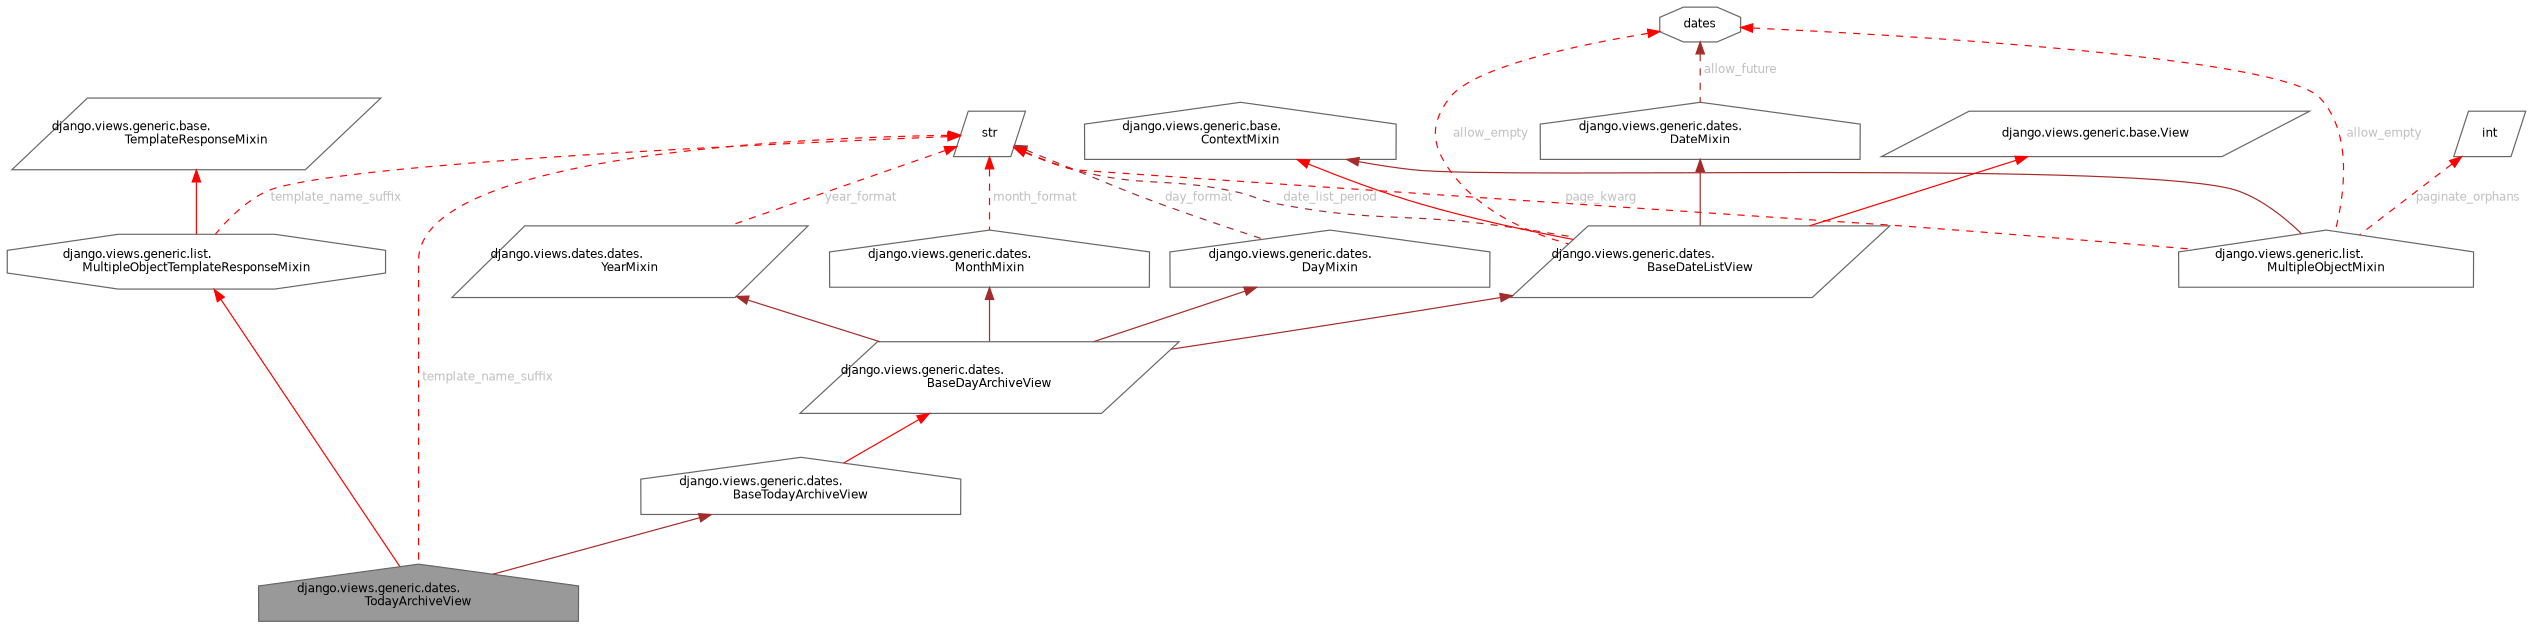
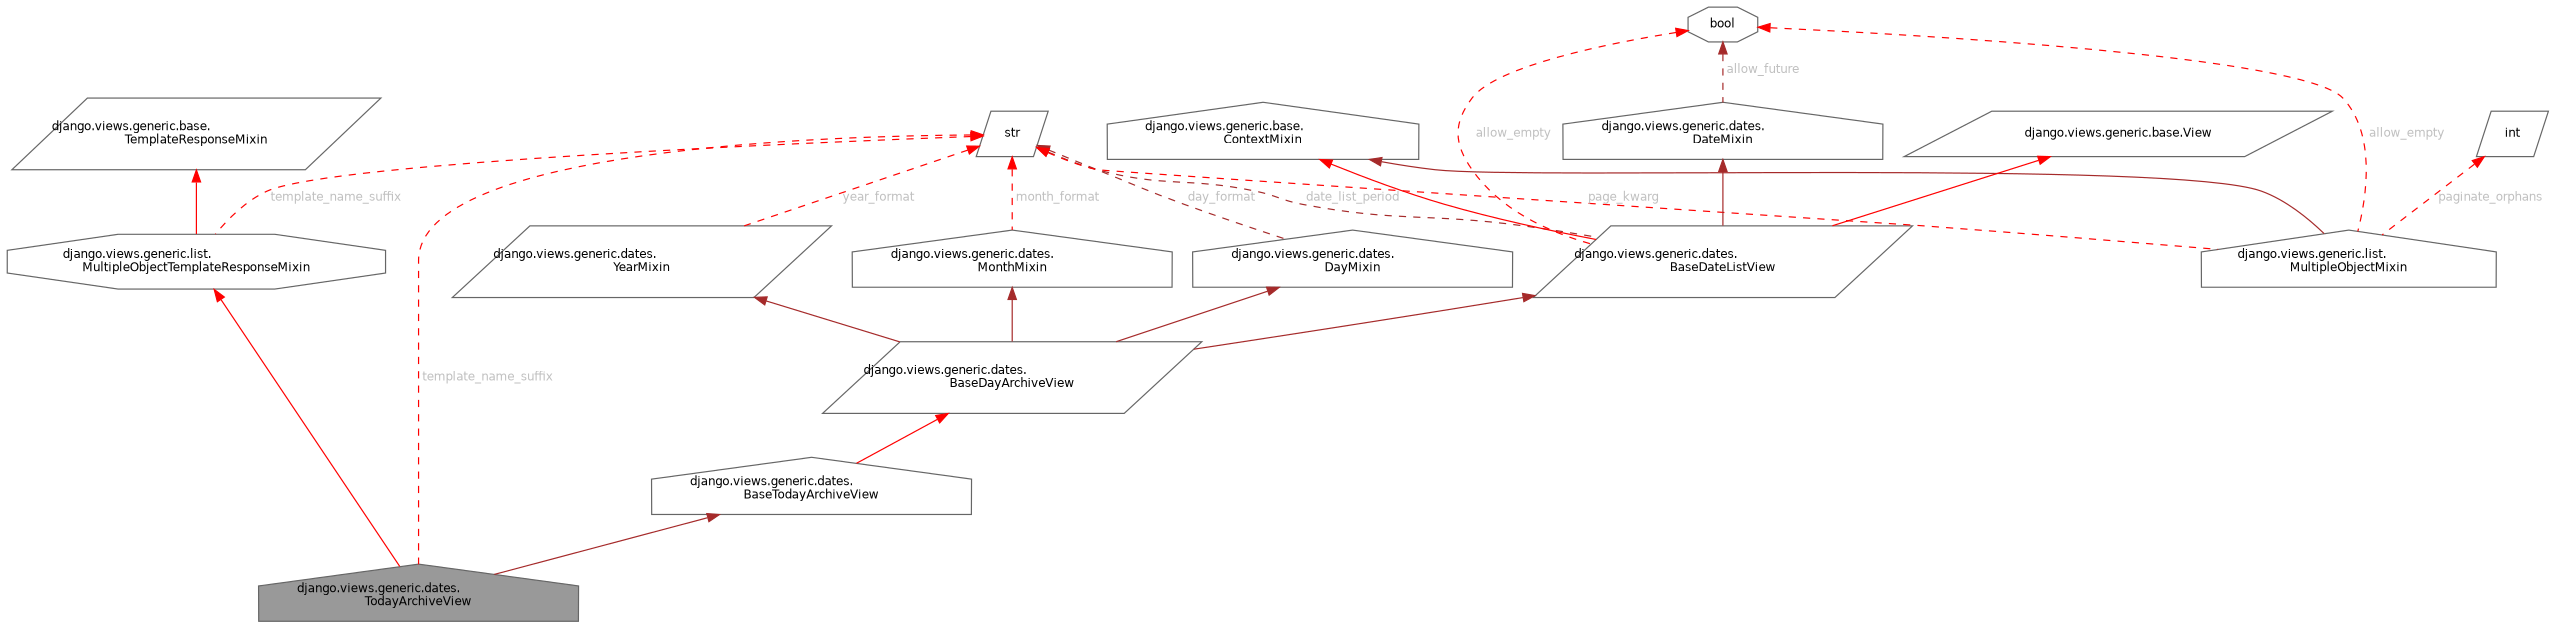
  digraph {
    rankdir=TB
    node [color=gray40 fillcolor=white fontname=Helvetica fontsize=10 shape=house style=filled]
    edge [color=red dir=back fontname=Helvetica fontsize=10 labelfontname=Helvetica labelfontsize=10 style=solid]
    n1 [fillcolor=grey60 fontcolor=black height=0.2 label="django.views.generic.dates.\lTodayArchiveView" width=0.4]
    n2 [height=0.2 label="django.views.generic.list.\lMultipleObjectTemplateResponseMixin" shape=octagon width=0.4]
    n3 [height=0.2 label="django.views.generic.base.\lTemplateResponseMixin" shape=parallelogram width=0.4]
    n4 [height=0.2 label=str shape=parallelogram width=0.4]
-   n5 [height=0.2 label="django.views.dates.dates.\lYearMixin" shape=parallelogram width=0.4]
+   n5 [height=0.2 label="django.views.generic.dates.\lYearMixin" shape=parallelogram width=0.4]
    n6 [height=0.2 label="django.views.generic.dates.\lMonthMixin" width=0.4]
    n7 [height=0.2 label="django.views.generic.dates.\lDayMixin" width=0.4]
    n8 [height=0.2 label="django.views.generic.dates.\lBaseDateListView" shape=parallelogram width=0.4]
    n9 [height=0.2 label="django.views.generic.list.\lMultipleObjectMixin" width=0.4]
    n10 [height=0.2 label="django.views.generic.dates.\lBaseDayArchiveView" shape=parallelogram width=0.4]
    n11 [height=0.2 label="django.views.generic.dates.\lBaseTodayArchiveView" width=0.4]
    n12 [height=0.2 label="django.views.generic.base.\lContextMixin" width=0.4]
-   n13 [height=0.2 label=dates shape=octagon width=0.4]
+   n13 [height=0.2 label=bool shape=octagon width=0.4]
    n14 [height=0.2 label="django.views.generic.dates.\lDateMixin" width=0.4]
    n15 [height=0.2 label=int shape=parallelogram width=0.4]
    n16 [height=0.2 label="django.views.generic.base.View" shape=parallelogram width=0.4]
    n2 -> n1
    n3 -> n2
    n4 -> n1 [fontcolor=grey label=" template_name_suffix" style=dashed]
    n4 -> n2 [fontcolor=grey label=" template_name_suffix" style=dashed]
    n4 -> n5 [fontcolor=grey label=" year_format" style=dashed]
    n4 -> n6 [fontcolor=grey label=" month_format" style=dashed]
    n4 -> n7 [color=brown fontcolor=grey label=" day_format" style=dashed]
    n4 -> n8 [color=brown fontcolor=grey label=" date_list_period" style=dashed]
    n4 -> n9 [fontcolor=grey label=" page_kwarg" style=dashed]
    n5 -> n10 [color=brown]
    n6 -> n10 [color=brown]
    n7 -> n10 [color=brown]
    n8 -> n10 [color=brown]
    n10 -> n11
    n11 -> n1 [color=brown]
    n12 -> n8
    n12 -> n9 [color=brown]
    n13 -> n8 [fontcolor=grey label=" allow_empty" style=dashed]
    n13 -> n9 [fontcolor=grey label=" allow_empty" style=dashed]
    n13 -> n14 [color=brown fontcolor=grey label=" allow_future" style=dashed]
    n14 -> n8 [color=brown]
    n15 -> n9 [fontcolor=grey label=" paginate_orphans" style=dashed]
    n16 -> n8
  }
